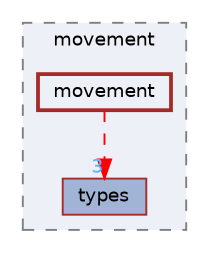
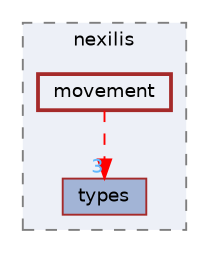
  digraph {
    compound=true
    node [color=brown fontname=Helvetica fontsize=10 shape=box]
    n1 [fillcolor="#a2b4d6" height=0.2 label=types style=filled width=0.4]
    n2 [fillcolor="#edf0f7" height=0.2 label=movement style="filled,bold" width=0.4]
    subgraph cluster_1 {
      bgcolor="#edf0f7"
      fontname=Helvetica
      fontsize=10
-     label=movement
+     label=nexilis
      pencolor=grey50
      style="filled,dashed"
      n1
      n2
    }
    n2 -> n1 [color=red fontcolor=steelblue1 fontname=Helvetica fontsize=10 headlabel=3 labeldistance=1.5 labelfontname=Helvetica labelfontsize=10 style=dashed]
  }
